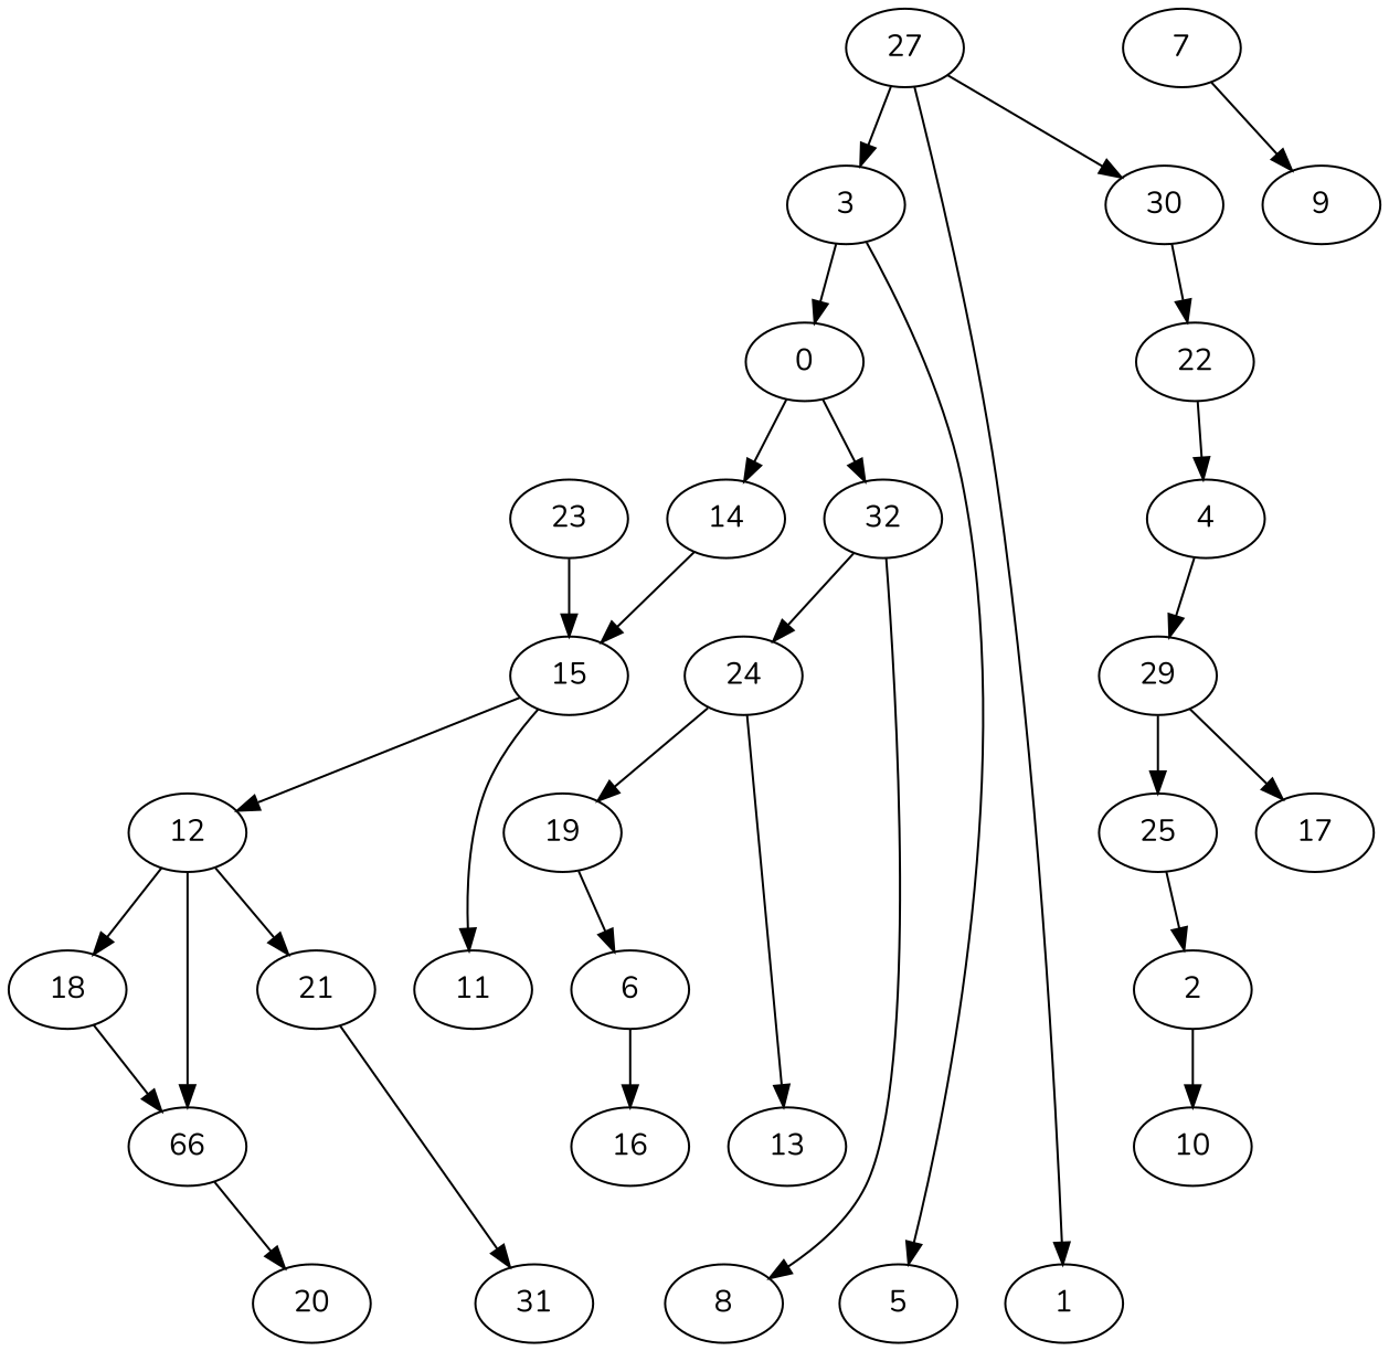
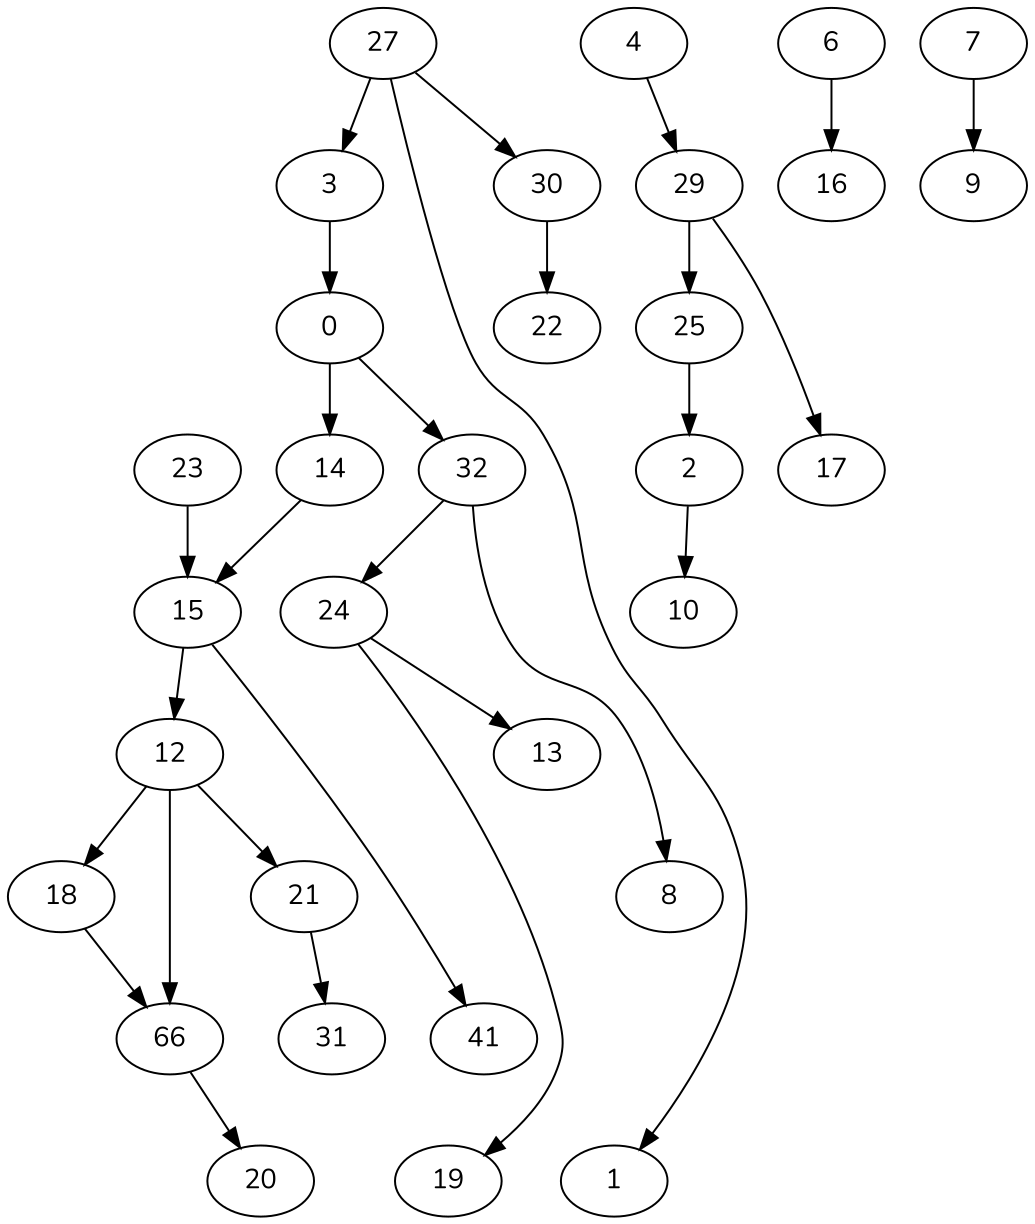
  digraph {
    fontname=Nunito
    node [fontname=Nunito]
    edge [fontname=Nunito weight=0]
    0
    14
    32
    15
    24
    8
    2
    10
    3
-   5
    4
    29
    25
    17
    6
    16
    7
    9
    12
    18
    21
    n22 [label=66]
    31
    20
    23
-   11
+   11 [label=41]
    19
    22
    13
    27
    1
    30
    0 -> 14
    0 -> 32
    14 -> 15
    32 -> 24
    32 -> 8
    15 -> 12
    15 -> 11
    24 -> 19
    24 -> 13
    2 -> 10
    3 -> 0
-   3 -> 5
    4 -> 29
    29 -> 25 [weight=1]
    29 -> 17
    25 -> 2
    6 -> 16 [weight=1]
    7 -> 9
    12 -> 18
    12 -> 21
    12 -> n22 [weight=1]
    18 -> n22
    21 -> 31
    n22 -> 20
    23 -> 15 [weight=1]
-   19 -> 6
-   22 -> 4
    27 -> 3
    27 -> 1
    27 -> 30
    30 -> 22
  }
